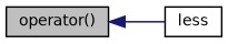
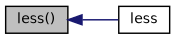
  digraph {
    rankdir=LR
    node [color=black fontname=Helvetica fontsize=10 shape=record]
-   n1 [fillcolor=grey75 fontcolor=black height=0.2 label="operator()" style=filled width=0.4]
+   n1 [fillcolor=grey75 fontcolor=black height=0.2 label="less()" style=filled width=0.4]
    n2 [height=0.2 label=less width=0.4]
    n1 -> n2 [color=midnightblue dir=back fontname=Helvetica fontsize=10 labelfontname=Helvetica labelfontsize=10 style=solid]
  }
